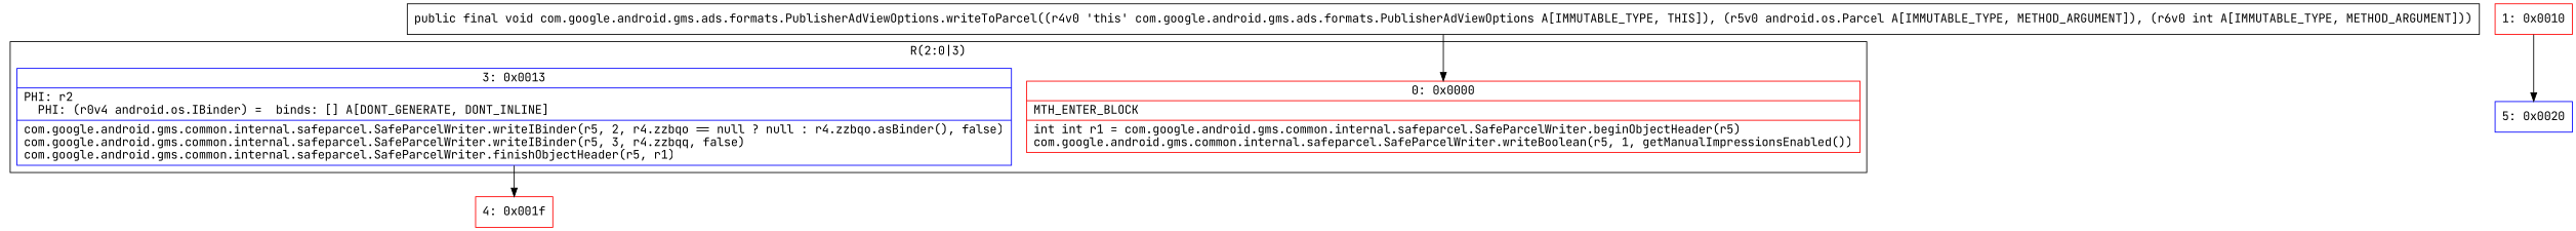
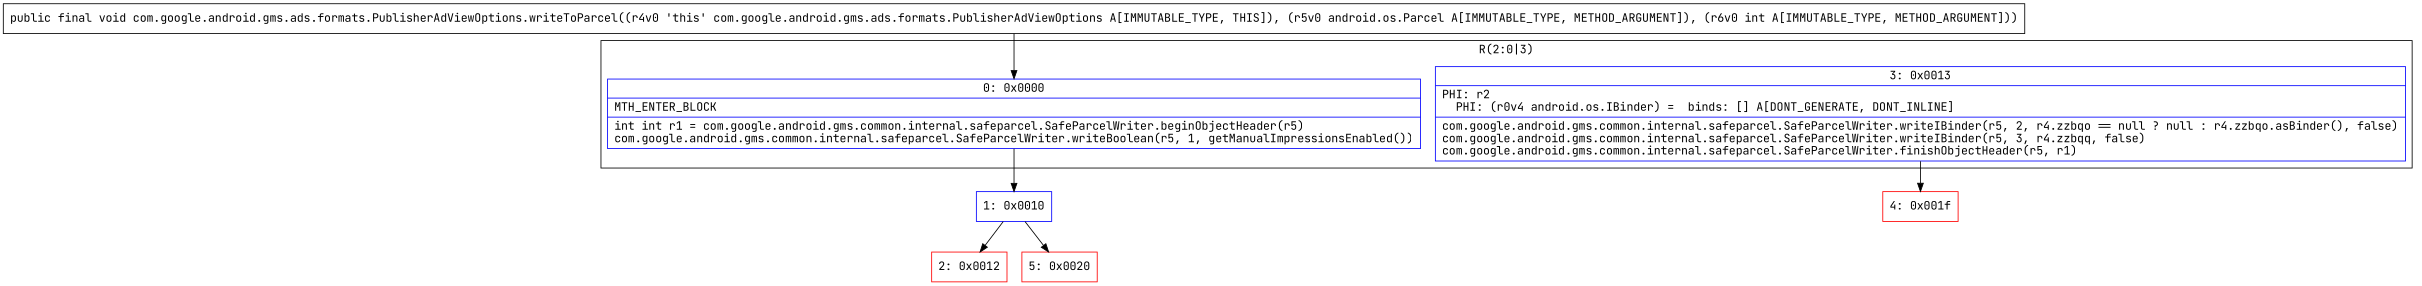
  digraph {
    fontname="JetBrains Mono"
    node [color=red fontname="JetBrains Mono" shape=record]
    edge [fontname="JetBrains Mono"]
-   n1 [label="{0\:\ 0x0000|MTH_ENTER_BLOCK\l|int int r1 = com.google.android.gms.common.internal.safeparcel.SafeParcelWriter.beginObjectHeader(r5)\lcom.google.android.gms.common.internal.safeparcel.SafeParcelWriter.writeBoolean(r5, 1, getManualImpressionsEnabled())\l}"]
+   n1 [color=blue label="{0\:\ 0x0000|MTH_ENTER_BLOCK\l|int int r1 = com.google.android.gms.common.internal.safeparcel.SafeParcelWriter.beginObjectHeader(r5)\lcom.google.android.gms.common.internal.safeparcel.SafeParcelWriter.writeBoolean(r5, 1, getManualImpressionsEnabled())\l}"]
    n2 [color=blue label="{3\:\ 0x0013|PHI: r2 \l  PHI: (r0v4 android.os.IBinder) =  binds: [] A[DONT_GENERATE, DONT_INLINE]\l|com.google.android.gms.common.internal.safeparcel.SafeParcelWriter.writeIBinder(r5, 2, r4.zzbqo == null ? null : r4.zzbqo.asBinder(), false)\lcom.google.android.gms.common.internal.safeparcel.SafeParcelWriter.writeIBinder(r5, 3, r4.zzbqq, false)\lcom.google.android.gms.common.internal.safeparcel.SafeParcelWriter.finishObjectHeader(r5, r1)\l}"]
-   n3 [label="{1\:\ 0x0010}"]
+   n3 [color=blue label="{1\:\ 0x0010}"]
    n4 [label="{4\:\ 0x001f}"]
-   n6 [color=blue label="{5\:\ 0x0020}"]
+   n5 [label="{2\:\ 0x0012}"]
+   n6 [label="{5\:\ 0x0020}"]
    n7 [label="{public final void com.google.android.gms.ads.formats.PublisherAdViewOptions.writeToParcel((r4v0 'this' com.google.android.gms.ads.formats.PublisherAdViewOptions A[IMMUTABLE_TYPE, THIS]), (r5v0 android.os.Parcel A[IMMUTABLE_TYPE, METHOD_ARGUMENT]), (r6v0 int A[IMMUTABLE_TYPE, METHOD_ARGUMENT])) }" color=""]
    subgraph cluster_1 {
      label="R(2:0|3)"
      n1
      n2
    }
+   n1 -> n3
    n2 -> n4
+   n3 -> n5
    n3 -> n6
    n7 -> n1
  }
